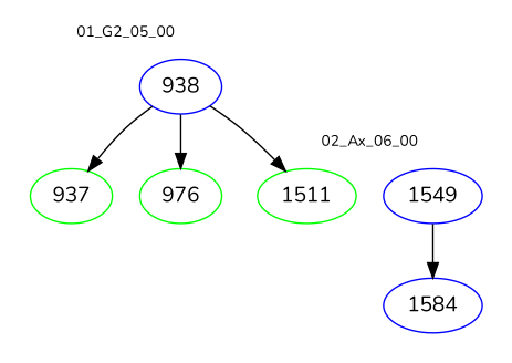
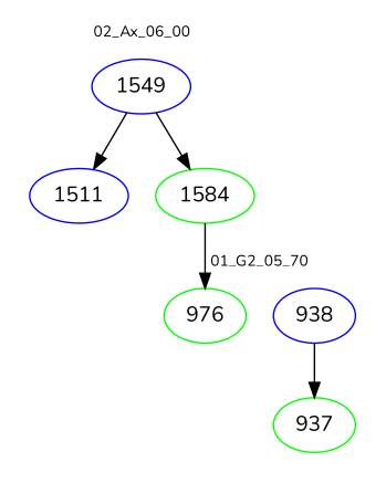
  digraph {
    fontname=Nunito
    node [color=green fontname=Nunito]
    edge [color=black fontname=Nunito]
    n1 [color=blue label=1549]
-   n2 [label=1511]
-   n3 [color=blue label=1584]
+   n2 [color=blue label=1511]
+   n3 [label=1584]
    n4 [color=blue label=938]
    n5 [label=937]
    n6 [label=976]
    subgraph cluster_1 {
      color=white
      fontsize=10
      label="02_Ax_06_00"
      n1
      n2
      n3
    }
    subgraph cluster_2 {
      color=white
      fontsize=10
-     label="01_G2_05_00"
+     label="01_G2_05_70"
      n4
      n5
      n6
    }
-   n4 -> n2
+   n1 -> n2
    n1 -> n3
    n4 -> n5
-   n4 -> n6
+   n3 -> n6
  }
